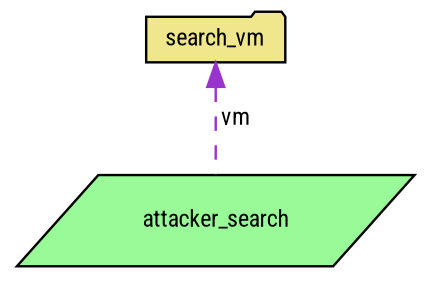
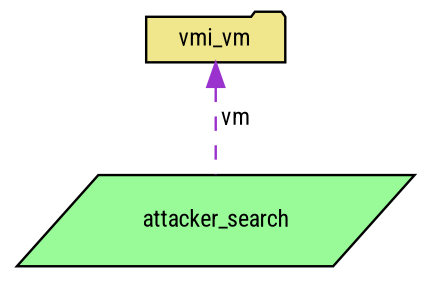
  digraph {
    fontname="Roboto Condensed"
    node [color=black fontname="Roboto Condensed" fontsize=10 style=filled]
    n1 [fillcolor=palegreen fontcolor=black height=0.2 label=attacker_search shape=parallelogram width=0.4]
-   n2 [fillcolor=khaki height=0.2 label=search_vm shape=folder width=0.4]
+   n2 [fillcolor=khaki height=0.2 label=vmi_vm shape=folder width=0.4]
    n2 -> n1 [color=darkorchid3 dir=back fontname="Roboto Condensed" fontsize=10 label=" vm" labelfontname=Helvetica labelfontsize=10 style=dashed]
  }
